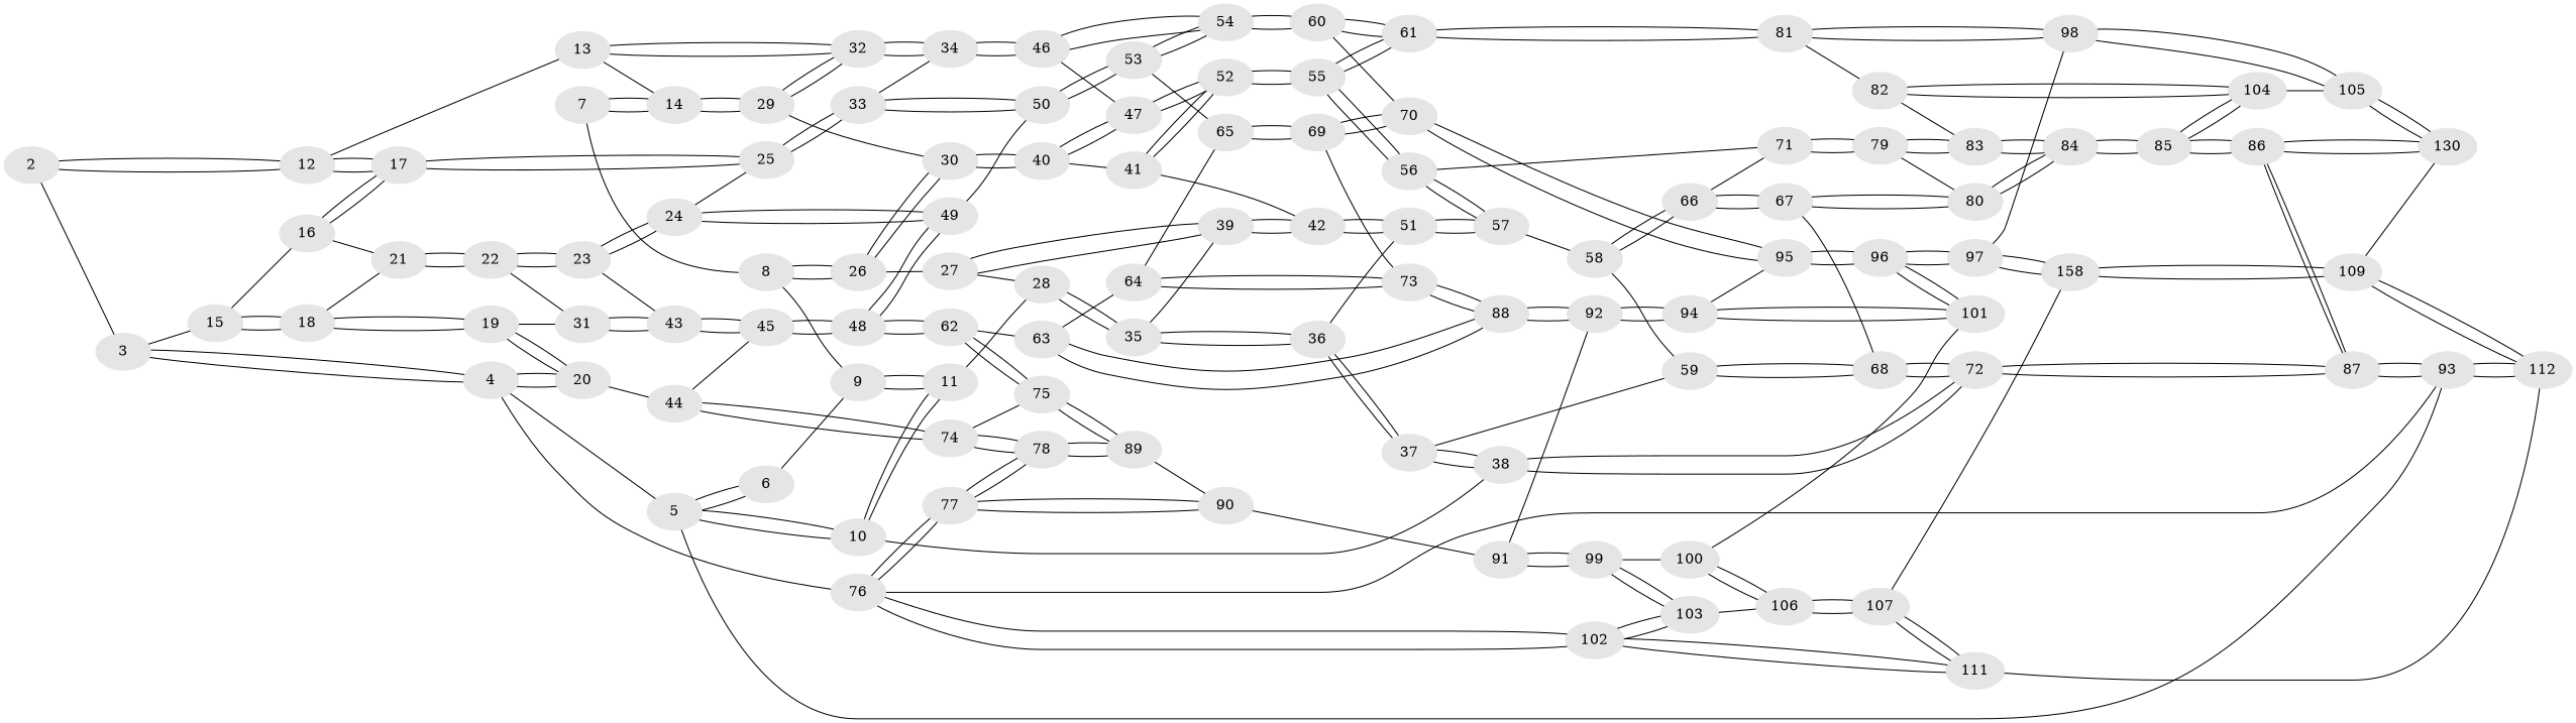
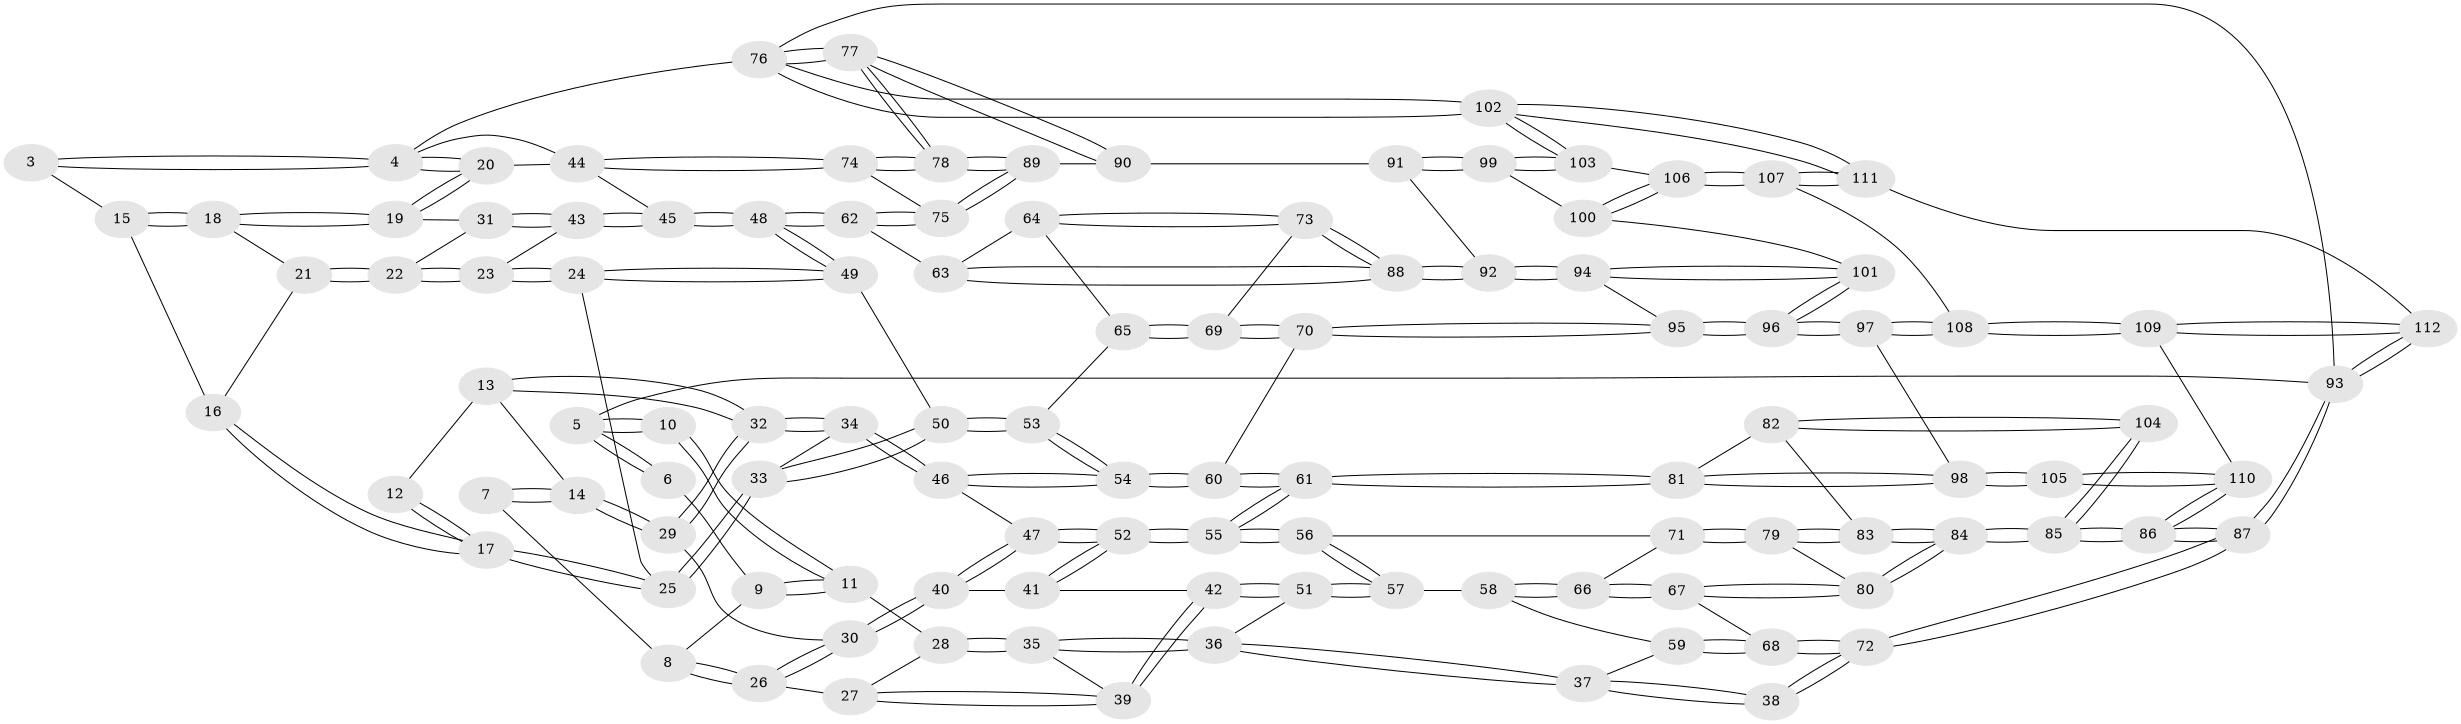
  graph {
    rankdir=LR
    node [color=gray90 style=filled]
-   2
    3
    12
    7
    8
    14
    4
    15
    13
    17
    5
    20
    76
    16
    18
    6
    10
    93
    44
    77
    102
    9
    11
    38
    112
    26
    29
    27
    30
    28
    72
    35
    32
    25
    34
    21
    19
    22
    33
    31
    43
    45
    74
    23
    24
    49
    50
    39
    40
    42
    36
    41
    47
    46
    53
    54
    37
    51
    59
    57
    68
    87
    52
    55
    48
    75
    78
    62
    60
    63
    65
    58
    56
    61
    69
    70
    71
    81
    79
    66
    67
    95
    82
    98
    64
    88
    89
    73
    92
    80
    84
    96
    83
    90
    103
    111
    91
    85
    104
    105
    86
-   110 [label=130]
+   110
    94
    99
    100
    101
    97
-   108 [label=158]
+   108
    109
    106
    107
-   2 -- 3
-   2 -- 12
-   2 -- 12
    3 -- 4
    3 -- 4
    3 -- 15
    12 -- 13
    12 -- 17
    12 -- 17
    7 -- 8
    7 -- 14
    7 -- 14
    8 -- 9
    8 -- 26
    8 -- 26
    14 -- 29
    14 -- 29
-   4 -- 5
+   4 -- 44
    4 -- 20
    4 -- 20
    4 -- 76
    15 -- 16
    15 -- 18
    15 -- 18
    13 -- 14
    13 -- 32
    13 -- 32
    17 -- 25
    17 -- 25
    5 -- 6
    5 -- 6
    5 -- 10
    5 -- 10
    5 -- 93
    20 -- 44
    76 -- 93
    76 -- 77
    76 -- 77
    76 -- 102
    76 -- 102
    16 -- 17
    16 -- 17
    16 -- 21
    18 -- 21
    18 -- 19
    18 -- 19
    6 -- 9
    10 -- 11
    10 -- 11
-   10 -- 38
    93 -- 112
    93 -- 112
    44 -- 45
    44 -- 74
    44 -- 74
    77 -- 78
    77 -- 78
    77 -- 90
    77 -- 90
    102 -- 103
    102 -- 103
    102 -- 111
    102 -- 111
    9 -- 11
    9 -- 11
    11 -- 28
    38 -- 72
    38 -- 72
    26 -- 27
    26 -- 30
    26 -- 30
    29 -- 30
    29 -- 32
    29 -- 32
    27 -- 28
    27 -- 39
    27 -- 39
    30 -- 40
    30 -- 40
    28 -- 35
    28 -- 35
    72 -- 87
    72 -- 87
    35 -- 39
    35 -- 36
    35 -- 36
    32 -- 34
    32 -- 34
    25 -- 33
    25 -- 33
    34 -- 46
    34 -- 46
    21 -- 22
    21 -- 22
    19 -- 20
    19 -- 20
    19 -- 31
    22 -- 31
    22 -- 23
    22 -- 23
    33 -- 34
    33 -- 50
    33 -- 50
    31 -- 43
    31 -- 43
    43 -- 45
    43 -- 45
    45 -- 48
    45 -- 48
    74 -- 75
    74 -- 78
    74 -- 78
    23 -- 43
    23 -- 24
    23 -- 24
    24 -- 25
    24 -- 49
    24 -- 49
    49 -- 50
    50 -- 53
    50 -- 53
    39 -- 42
    39 -- 42
    40 -- 41
    40 -- 47
    40 -- 47
    42 -- 51
    42 -- 51
    36 -- 37
    36 -- 37
    36 -- 51
    41 -- 42
    41 -- 52
    41 -- 52
    47 -- 52
    47 -- 52
    46 -- 47
    46 -- 54
    46 -- 54
    53 -- 54
    53 -- 54
    53 -- 65
    54 -- 60
    54 -- 60
    37 -- 38
    37 -- 38
    37 -- 59
    51 -- 57
    51 -- 57
    59 -- 68
    59 -- 68
    57 -- 58
    68 -- 72
    68 -- 72
    87 -- 93
    87 -- 93
    52 -- 55
    52 -- 55
    55 -- 56
    55 -- 56
    55 -- 61
    55 -- 61
    48 -- 49
    48 -- 49
    48 -- 62
    48 -- 62
    75 -- 89
    75 -- 89
    78 -- 89
    78 -- 89
    62 -- 75
    62 -- 75
    62 -- 63
    60 -- 61
    60 -- 61
    60 -- 70
    63 -- 64
    63 -- 88
    63 -- 88
    65 -- 69
    65 -- 69
    58 -- 59
    58 -- 66
    58 -- 66
    56 -- 57
    56 -- 57
    56 -- 71
    61 -- 81
    61 -- 81
    69 -- 70
    69 -- 70
    69 -- 73
    70 -- 95
    70 -- 95
    71 -- 79
    71 -- 79
    81 -- 82
    81 -- 98
    81 -- 98
    79 -- 80
    79 -- 83
    79 -- 83
    66 -- 71
    66 -- 67
    66 -- 67
    67 -- 68
    67 -- 80
    67 -- 80
    95 -- 96
    95 -- 96
    82 -- 83
    82 -- 104
    82 -- 104
    98 -- 105
    98 -- 105
    64 -- 65
    64 -- 73
    64 -- 73
    88 -- 92
    88 -- 92
    89 -- 90
    73 -- 88
    73 -- 88
    92 -- 94
    92 -- 94
    80 -- 84
    80 -- 84
    84 -- 85
    84 -- 85
    96 -- 101
    96 -- 101
    96 -- 97
    96 -- 97
    83 -- 84
    83 -- 84
    90 -- 91
    103 -- 106
    111 -- 112
    91 -- 92
    91 -- 99
    91 -- 99
    85 -- 104
    85 -- 104
    85 -- 86
    85 -- 86
-   104 -- 105
    105 -- 110
    105 -- 110
    86 -- 87
    86 -- 87
    86 -- 110
    86 -- 110
    94 -- 95
    94 -- 101
    94 -- 101
    99 -- 103
    99 -- 103
    99 -- 100
    100 -- 101
    100 -- 106
    100 -- 106
    97 -- 98
    97 -- 108
    97 -- 108
    108 -- 109
    108 -- 109
    109 -- 112
    109 -- 112
    109 -- 110
    106 -- 107
    106 -- 107
    107 -- 111
    107 -- 111
    107 -- 108
  }
